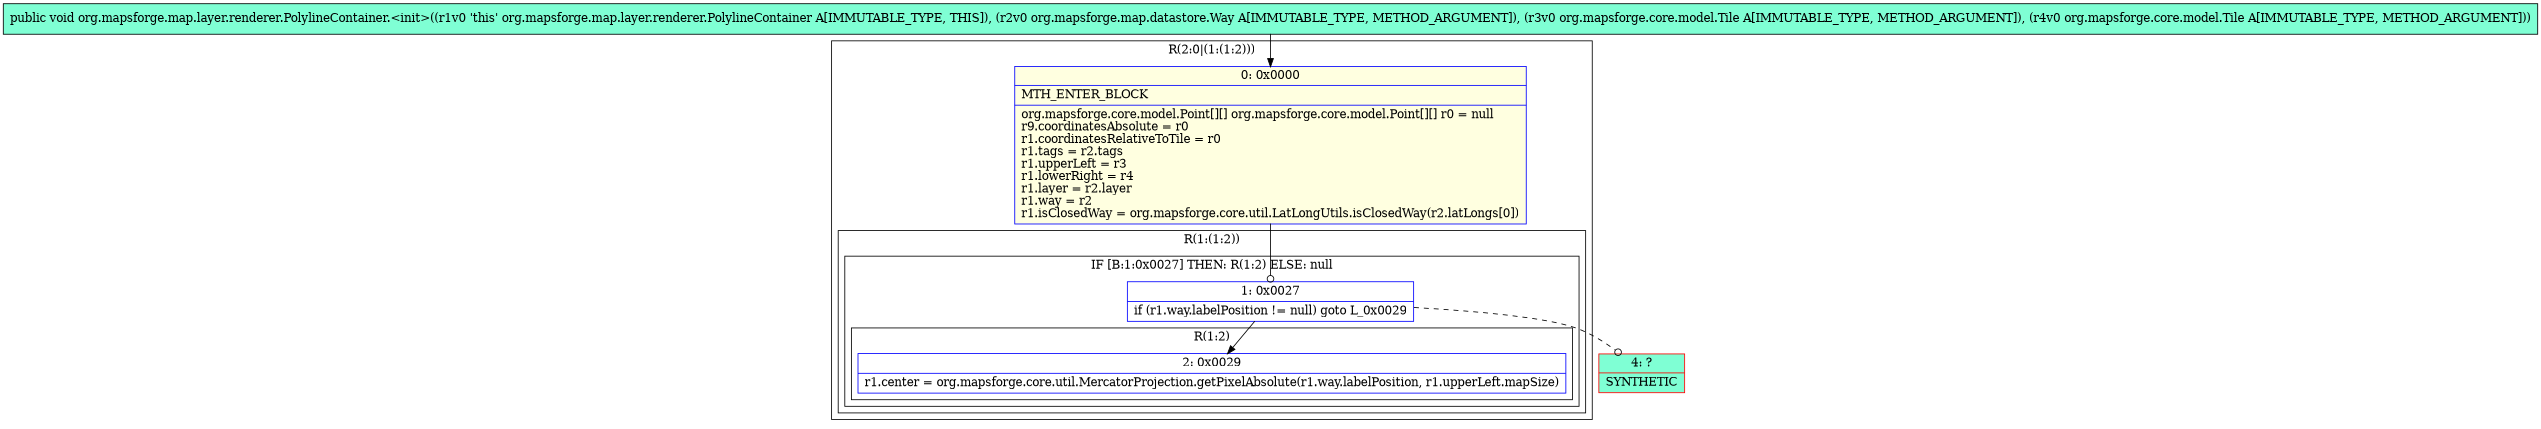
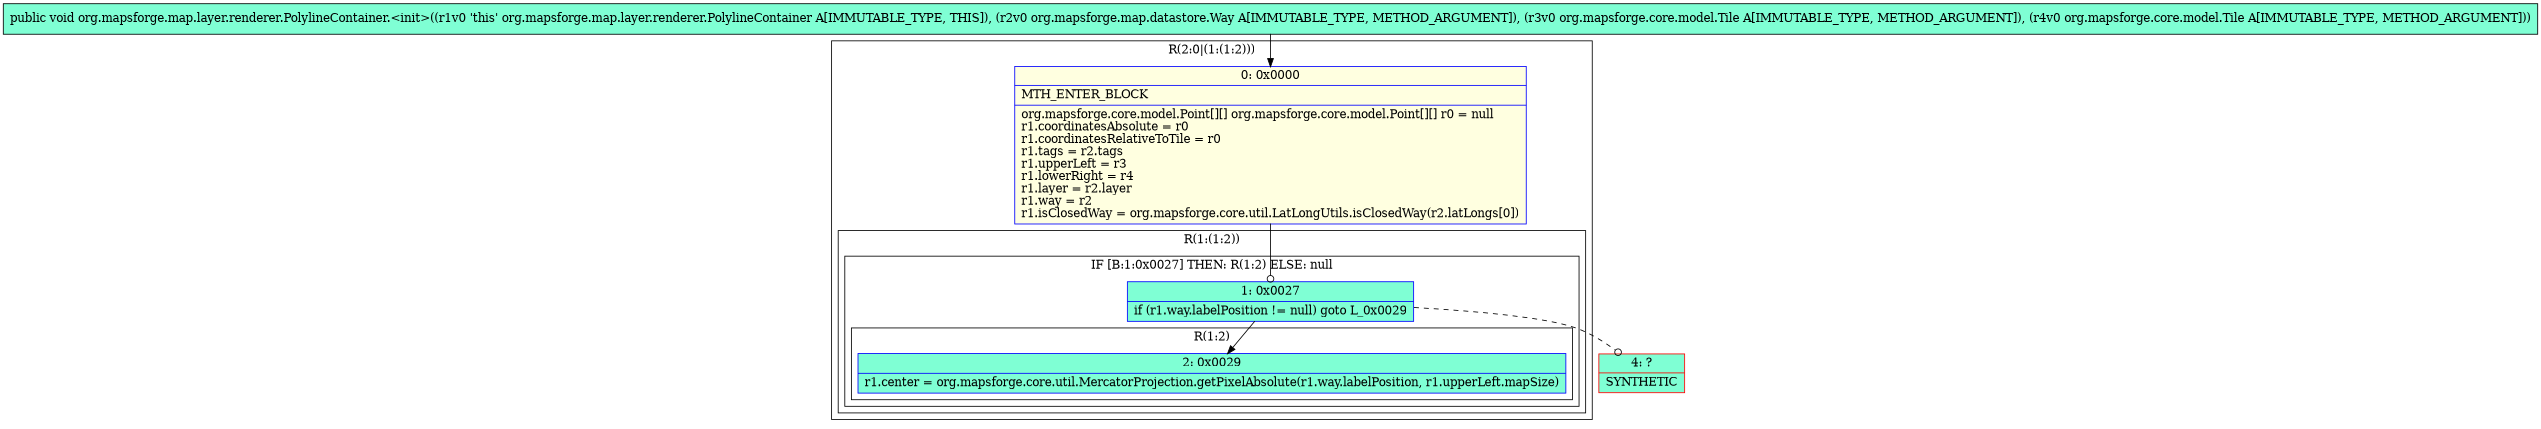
  digraph {
    node [color=blue fillcolor=white shape=record style=filled]
    edge [arrowhead=normal]
-   n1 [label="{2\:\ 0x0029|r1.center = org.mapsforge.core.util.MercatorProjection.getPixelAbsolute(r1.way.labelPosition, r1.upperLeft.mapSize)\l}"]
-   n2 [label="{1\:\ 0x0027|if (r1.way.labelPosition != null) goto L_0x0029\l}"]
-   n3 [fillcolor=lightyellow label="{0\:\ 0x0000|MTH_ENTER_BLOCK\l|org.mapsforge.core.model.Point[][] org.mapsforge.core.model.Point[][] r0 = null\lr9.coordinatesAbsolute = r0\lr1.coordinatesRelativeToTile = r0\lr1.tags = r2.tags\lr1.upperLeft = r3\lr1.lowerRight = r4\lr1.layer = r2.layer\lr1.way = r2\lr1.isClosedWay = org.mapsforge.core.util.LatLongUtils.isClosedWay(r2.latLongs[0])\l}"]
+   n1 [fillcolor=aquamarine label="{2\:\ 0x0029|r1.center = org.mapsforge.core.util.MercatorProjection.getPixelAbsolute(r1.way.labelPosition, r1.upperLeft.mapSize)\l}"]
+   n2 [fillcolor=aquamarine label="{1\:\ 0x0027|if (r1.way.labelPosition != null) goto L_0x0029\l}"]
+   n3 [fillcolor=lightyellow label="{0\:\ 0x0000|MTH_ENTER_BLOCK\l|org.mapsforge.core.model.Point[][] org.mapsforge.core.model.Point[][] r0 = null\lr1.coordinatesAbsolute = r0\lr1.coordinatesRelativeToTile = r0\lr1.tags = r2.tags\lr1.upperLeft = r3\lr1.lowerRight = r4\lr1.layer = r2.layer\lr1.way = r2\lr1.isClosedWay = org.mapsforge.core.util.LatLongUtils.isClosedWay(r2.latLongs[0])\l}"]
    n4 [color=red fillcolor=aquamarine label="{4\:\ ?|SYNTHETIC\l}"]
    n5 [fillcolor=aquamarine label="{public void org.mapsforge.map.layer.renderer.PolylineContainer.\<init\>((r1v0 'this' org.mapsforge.map.layer.renderer.PolylineContainer A[IMMUTABLE_TYPE, THIS]), (r2v0 org.mapsforge.map.datastore.Way A[IMMUTABLE_TYPE, METHOD_ARGUMENT]), (r3v0 org.mapsforge.core.model.Tile A[IMMUTABLE_TYPE, METHOD_ARGUMENT]), (r4v0 org.mapsforge.core.model.Tile A[IMMUTABLE_TYPE, METHOD_ARGUMENT])) }" color=""]
    subgraph cluster_1 {
      label="R(2:0|(1:(1:2)))"
      n3
      subgraph cluster_2 {
        label="R(1:(1:2))"
        subgraph cluster_3 {
          label="IF [B:1:0x0027] THEN: R(1:2) ELSE: null"
          n2
          subgraph cluster_4 {
            label="R(1:2)"
            n1
          }
        }
      }
    }
    n2 -> n1
    n2 -> n4 [arrowhead=odot style=dashed]
    n3 -> n2 [arrowhead=odot]
    n5 -> n3
  }
